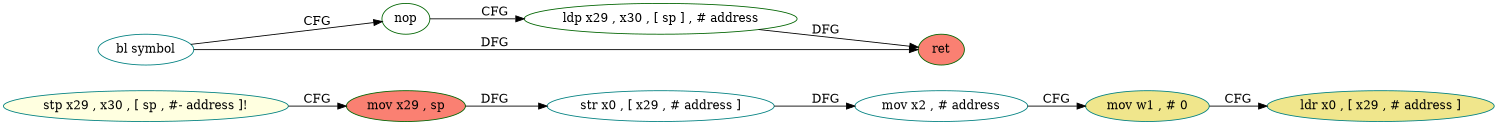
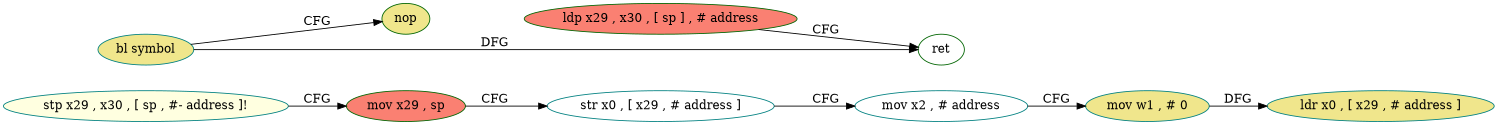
  digraph {
    rankdir=LR
    node [color=teal fillcolor=salmon style=filled]
    n1 [fillcolor=lightyellow label="stp x29 , x30 , [ sp , #- address ]!"]
    n2 [color=darkgreen label="mov x29 , sp"]
    n3 [fillcolor=white label="str x0 , [ x29 , # address ]"]
    n4 [fillcolor=white label="mov x2 , # address"]
    n5 [fillcolor=khaki label="mov w1 , # 0"]
    n6 [fillcolor=khaki label="ldr x0 , [ x29 , # address ]"]
-   n7 [fillcolor=white label="bl symbol"]
-   n8 [color=darkgreen fillcolor=white label=nop]
-   n9 [color=darkgreen label=ret]
-   n10 [color=darkgreen fillcolor=white label="ldp x29 , x30 , [ sp ] , # address"]
+   n7 [fillcolor=khaki label="bl symbol"]
+   n8 [color=darkgreen fillcolor=khaki label=nop]
+   n9 [color=darkgreen fillcolor=white label=ret]
+   n10 [color=darkgreen label="ldp x29 , x30 , [ sp ] , # address"]
    n1 -> n2 [label=CFG]
-   n2 -> n3 [label=DFG]
-   n3 -> n4 [label=DFG]
+   n2 -> n3 [label=CFG]
+   n3 -> n4 [label=CFG]
    n4 -> n5 [label=CFG]
-   n5 -> n6 [label=CFG]
+   n5 -> n6 [label=DFG]
    n7 -> n8 [label=CFG]
    n7 -> n9 [label=DFG]
-   n8 -> n10 [label=CFG]
-   n10 -> n9 [label=DFG]
+   n10 -> n9 [label=CFG]
  }
